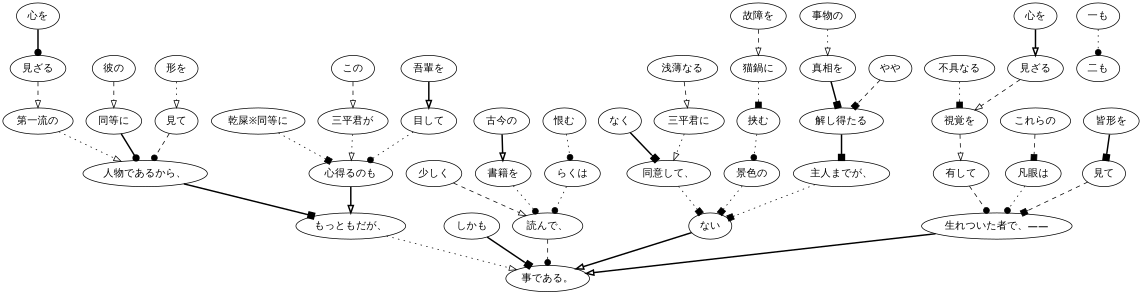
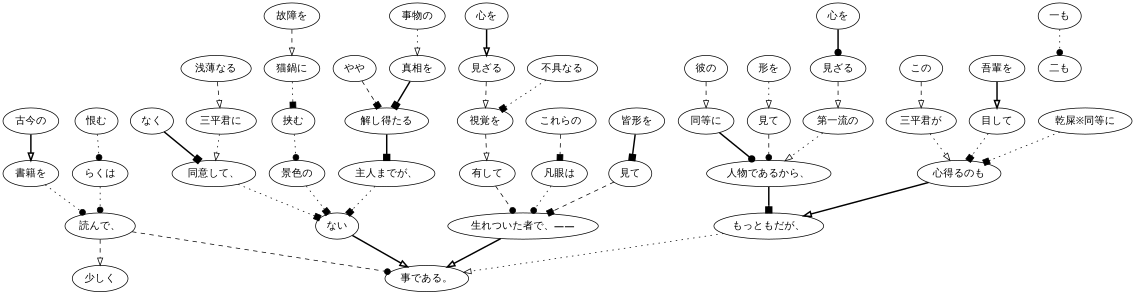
  digraph {
    edge [arrowhead=onormal style=dotted]
    n1 [label="これらの"]
    n2 [label="凡眼は"]
    n3 [label="生れついた者で、——"]
    n4 [label="事である。"]
    n5 [label="皆形を"]
    n6 [label="見て"]
    n7 [label="心を"]
    n8 [label="見ざる"]
    n9 [label="視覚を"]
    n10 [label="有して"]
    n11 [label="不具なる"]
-   n12 [label="しかも"]
    n13 [label="彼の"]
    n14 [label="同等に"]
    n15 [label="人物であるから、"]
    n16 [label="もっともだが、"]
    n17 [label="形を"]
    n18 [label="見て"]
    n19 [label="心を"]
    n20 [label="見ざる"]
    n21 [label="第一流の"]
    n22 [label="この"]
    n23 [label="三平君が"]
    n24 [label="心得るのも"]
    n25 [label="吾輩を"]
    n26 [label="目して"]
    n27 [label="乾屎※同等に"]
    n28 [label="恨む"]
    n29 [label="らくは"]
    n30 [label="読んで、"]
    n31 [label="少しく"]
    n32 [label="古今の"]
    n33 [label="書籍を"]
    n34 [label="やや"]
    n35 [label="解し得たる"]
    n36 [label="主人までが、"]
    n37 [label="事物の"]
    n38 [label="真相を"]
    n39 [label="ない"]
    n40 [label="浅薄なる"]
    n41 [label="三平君に"]
    n42 [label="同意して、"]
    n43 [label="一も"]
    n44 [label="二も"]
    n45 [label="なく"]
    n46 [label="猫鍋に"]
    n47 [label="挟む"]
    n48 [label="景色の"]
    n49 [label="故障を"]
    n1 -> n2 [arrowhead=box style=dashed]
    n2 -> n3 [arrowhead=dot]
    n3 -> n4 [style=bold]
    n5 -> n6 [arrowhead=box style=bold]
    n6 -> n3 [arrowhead=box style=dashed]
    n7 -> n8 [style=bold]
    n8 -> n9 [style=dashed]
    n9 -> n10 [style=dashed]
    n10 -> n3 [arrowhead=dot style=dashed]
    n11 -> n9 [arrowhead=box]
-   n12 -> n4 [arrowhead=box style=bold]
    n13 -> n14 [style=dashed]
    n14 -> n15 [arrowhead=dot style=bold]
    n15 -> n16 [arrowhead=box style=bold]
    n16 -> n4
    n17 -> n18
    n18 -> n15 [arrowhead=dot style=dashed]
    n19 -> n20 [arrowhead=dot style=bold]
    n20 -> n21 [style=dashed]
    n21 -> n15
    n22 -> n23 [style=dashed]
    n23 -> n24
    n24 -> n16 [style=bold]
    n25 -> n26 [style=bold]
-   n26 -> n24 [arrowhead=dot]
+   n26 -> n24 [arrowhead=box]
    n27 -> n24 [arrowhead=box]
    n28 -> n29 [arrowhead=dot]
    n29 -> n30 [arrowhead=dot]
    n30 -> n4 [arrowhead=dot style=dashed]
-   n31 -> n30 [style=dashed]
+   n30 -> n31 [style=dashed]
    n32 -> n33 [style=bold]
    n33 -> n30 [arrowhead=dot]
    n34 -> n35 [arrowhead=box style=dashed]
    n35 -> n36 [arrowhead=box style=bold]
    n36 -> n39 [arrowhead=box]
    n37 -> n38
    n38 -> n35 [arrowhead=box style=bold]
    n39 -> n4 [style=bold]
    n40 -> n41 [style=dashed]
    n41 -> n42
    n42 -> n39 [arrowhead=box]
    n43 -> n44 [arrowhead=dot]
    n45 -> n42 [arrowhead=box style=bold]
    n46 -> n47 [arrowhead=box]
    n47 -> n48 [arrowhead=dot]
    n48 -> n39 [arrowhead=box]
    n49 -> n46 [style=dashed]
  }
